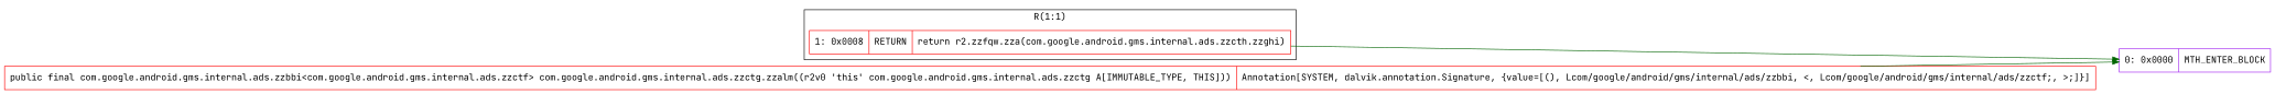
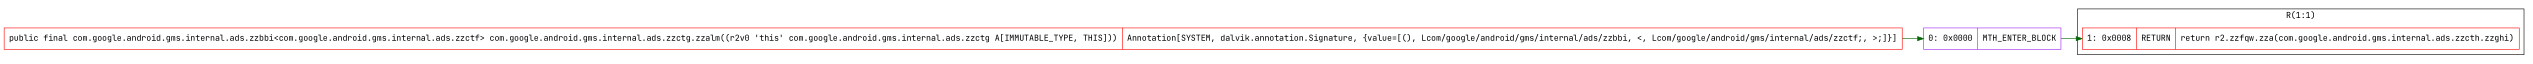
  digraph {
    rankdir=LR
    fontname="JetBrains Mono"
    node [color=red shape=record fontname="JetBrains Mono"]
    edge [color=darkgreen fontname="JetBrains Mono"]
    n1 [label="{1\:\ 0x0008|RETURN\l|return r2.zzfqw.zza(com.google.android.gms.internal.ads.zzcth.zzghi)\l}"]
    n2 [color=purple label="{0\:\ 0x0000|MTH_ENTER_BLOCK\l}"]
    n3 [label="{public final com.google.android.gms.internal.ads.zzbbi\<com.google.android.gms.internal.ads.zzctf\> com.google.android.gms.internal.ads.zzctg.zzalm((r2v0 'this' com.google.android.gms.internal.ads.zzctg A[IMMUTABLE_TYPE, THIS]))  | Annotation[SYSTEM, dalvik.annotation.Signature, \{value=[(), Lcom\/google\/android\/gms\/internal\/ads\/zzbbi, \<, Lcom\/google\/android\/gms\/internal\/ads\/zzctf;, \>;]\}]\l}"]
    subgraph cluster_1 {
      label="R(1:1)"
      n1
    }
-   n1 -> n2
+   n2 -> n1
    n3 -> n2
  }
